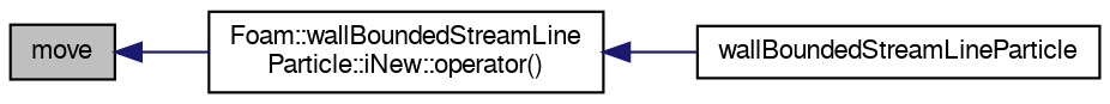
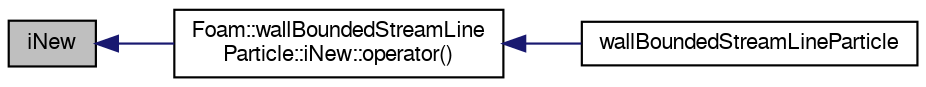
  digraph {
    rankdir=LR
    node [color=black fontname=FreeSans fontsize=10 shape=record]
    edge [color=midnightblue dir=back fontname=FreeSans fontsize=10 labelfontname=FreeSans labelfontsize=10 style=solid]
-   n1 [fillcolor=grey75 fontcolor=black height=0.2 label=move style=filled width=0.4]
+   n1 [fillcolor=grey75 fontcolor=black height=0.2 label=iNew style=filled width=0.4]
    n2 [height=0.2 label="Foam::wallBoundedStreamLine\lParticle::iNew::operator()" width=0.4]
    n3 [height=0.2 label=wallBoundedStreamLineParticle width=0.4]
    n1 -> n2
    n2 -> n3
  }
